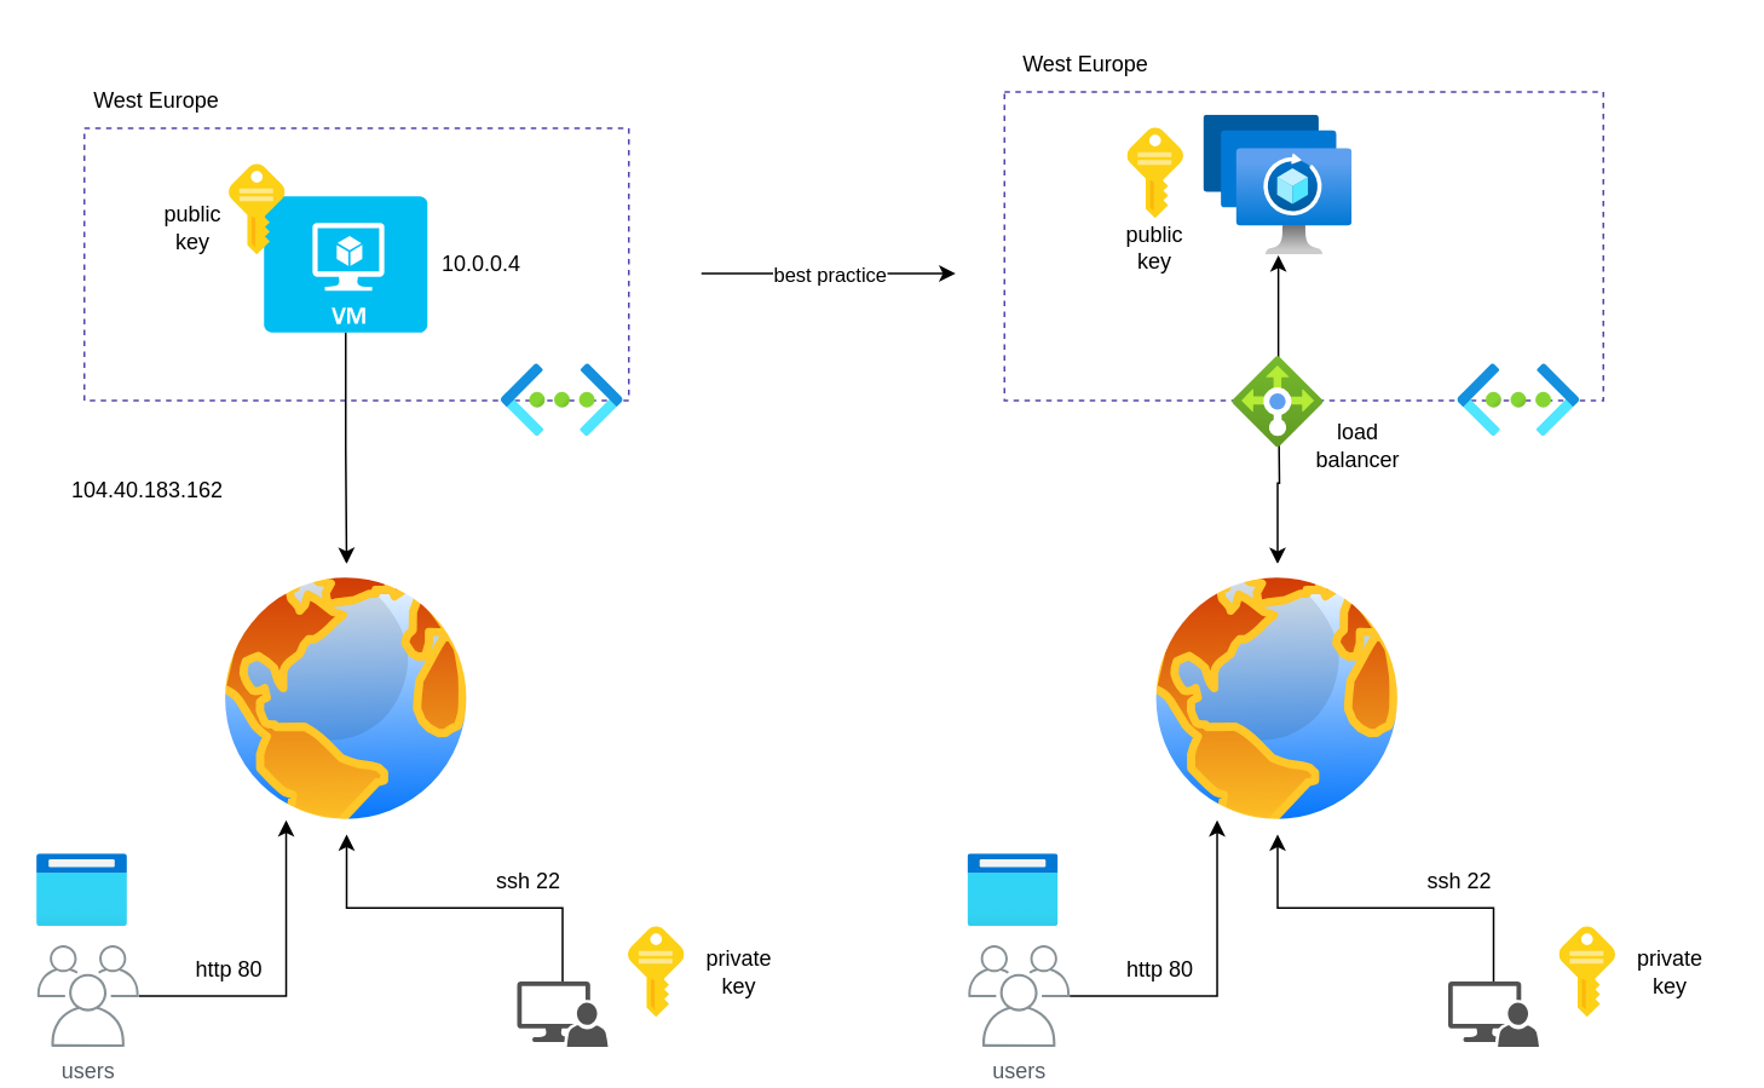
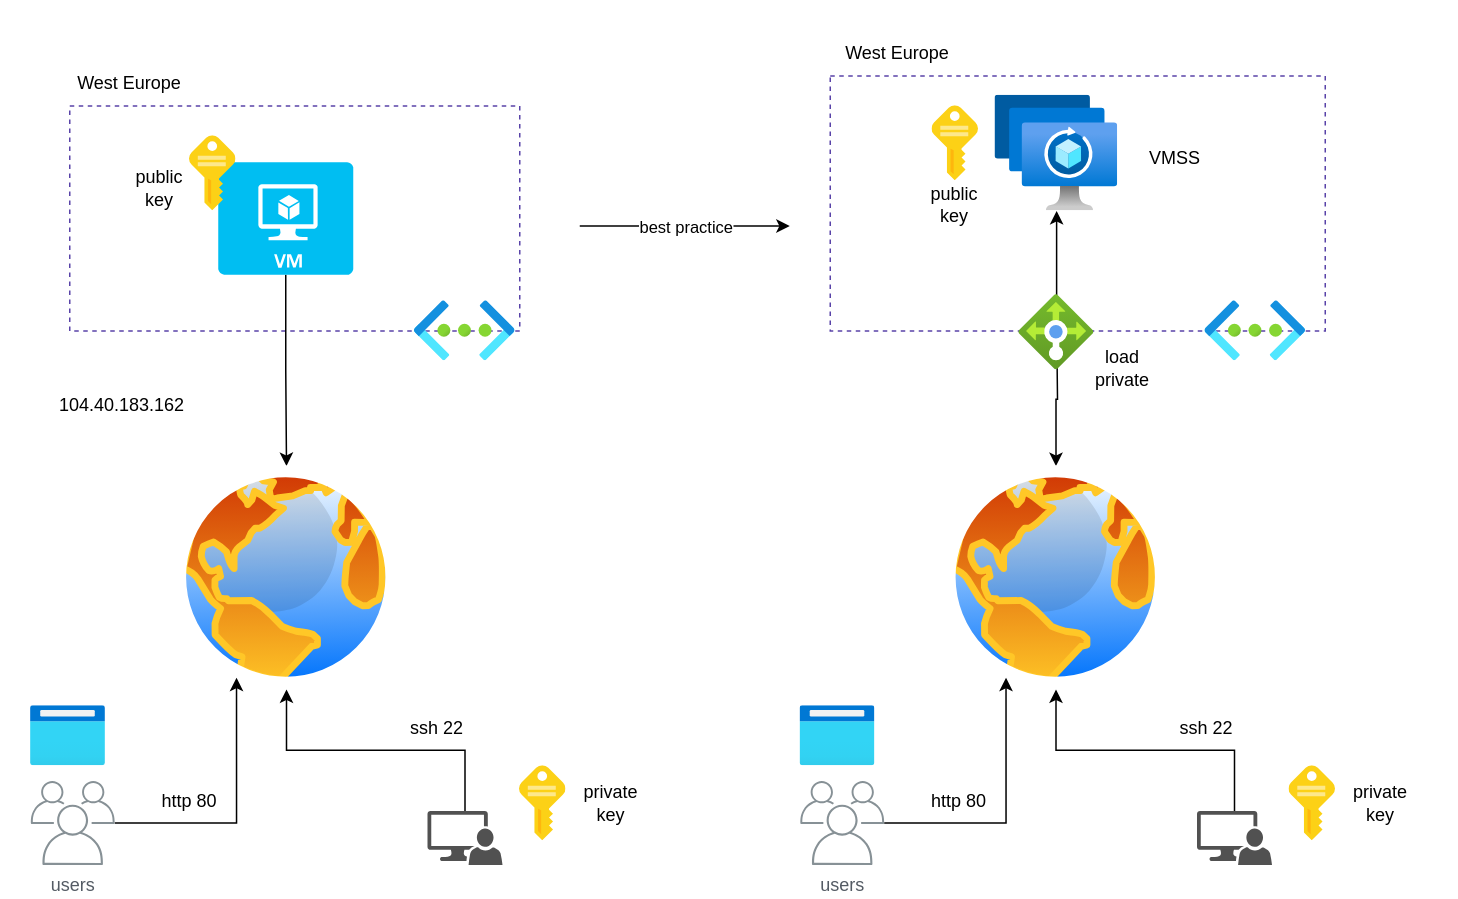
  <mxCell id="0" />
  <mxCell id="1" parent="0" />
  <mxCell id="2" value="West Europe" style="text;strokeColor=none;align=center;fillColor=none;html=1;verticalAlign=middle;whiteSpace=wrap;rounded=0;" parent="1" vertex="1"><mxGeometry x="46" y="40" width="80" height="30" as="geometry" /></mxCell>
  <mxCell id="3" value="" style="rounded=0;whiteSpace=wrap;html=1;fillColor=none;dashed=1;strokeColor=#5943a8;" parent="1" vertex="1"><mxGeometry x="46" y="70" width="300" height="150" as="geometry" /></mxCell>
  <mxCell id="4" value="" style="aspect=fixed;html=1;points=[];align=center;image;fontSize=12;image=img/lib/azure2/networking/Virtual_Networks.svg;" parent="1" vertex="1"><mxGeometry x="276" y="200" width="67" height="40" as="geometry" /></mxCell>
  <mxCell id="5" style="edgeStyle=orthogonalEdgeStyle;rounded=0;orthogonalLoop=1;jettySize=auto;html=1;" parent="1" source="6" target="9" edge="1"><mxGeometry relative="1" as="geometry" /></mxCell>
  <mxCell id="6" value="" style="verticalLabelPosition=bottom;html=1;verticalAlign=top;align=center;strokeColor=none;fillColor=#00BEF2;shape=mxgraph.azure.virtual_machine;dashed=1;" parent="1" vertex="1"><mxGeometry x="145" y="107.5" width="90" height="75" as="geometry" /></mxCell>
- <mxCell id="7" value="10.0.0.4" style="text;strokeColor=none;align=center;fillColor=none;html=1;verticalAlign=middle;whiteSpace=wrap;rounded=0;dashed=1;" parent="1" vertex="1"><mxGeometry x="235" y="130" width="60" height="30" as="geometry" /></mxCell>
  <mxCell id="8" value="104.40.183.162" style="text;strokeColor=none;align=center;fillColor=none;html=1;verticalAlign=middle;whiteSpace=wrap;rounded=0;dashed=1;" parent="1" vertex="1"><mxGeometry x="51" y="255" width="60" height="30" as="geometry" /></mxCell>
  <mxCell id="9" value="" style="aspect=fixed;perimeter=ellipsePerimeter;html=1;align=center;shadow=0;dashed=0;spacingTop=3;image;image=img/lib/active_directory/internet_globe.svg;strokeColor=#5943a8;fillColor=none;" parent="1" vertex="1"><mxGeometry x="116" y="310" width="149" height="149" as="geometry" /></mxCell>
  <mxCell id="10" style="edgeStyle=orthogonalEdgeStyle;rounded=0;orthogonalLoop=1;jettySize=auto;html=1;exitX=0.5;exitY=0;exitDx=0;exitDy=0;exitPerimeter=0;" parent="1" source="11" target="9" edge="1"><mxGeometry relative="1" as="geometry" /></mxCell>
  <mxCell id="11" value="" style="sketch=0;pointerEvents=1;shadow=0;dashed=0;html=1;strokeColor=none;labelPosition=center;verticalLabelPosition=bottom;verticalAlign=top;align=center;fillColor=#515151;shape=mxgraph.mscae.system_center.admin_console" parent="1" vertex="1"><mxGeometry x="284.5" y="540" width="50" height="36" as="geometry" /></mxCell>
  <mxCell id="12" value="ssh 22" style="text;strokeColor=none;align=center;fillColor=none;html=1;verticalAlign=middle;whiteSpace=wrap;rounded=0;dashed=1;" parent="1" vertex="1"><mxGeometry x="261" y="470" width="60" height="30" as="geometry" /></mxCell>
  <mxCell id="13" value="" style="sketch=0;aspect=fixed;html=1;points=[];align=center;image;fontSize=12;image=img/lib/mscae/Key.svg;dashed=1;strokeColor=#5943a8;fillColor=none;" parent="1" vertex="1"><mxGeometry x="126" y="90" width="31" height="50" as="geometry" /></mxCell>
  <mxCell id="14" value="" style="sketch=0;aspect=fixed;html=1;points=[];align=center;image;fontSize=12;image=img/lib/mscae/Key.svg;dashed=1;strokeColor=#5943a8;fillColor=none;" parent="1" vertex="1"><mxGeometry x="346" y="510" width="31" height="50" as="geometry" /></mxCell>
  <mxCell id="15" value="public&lt;br&gt;key" style="text;strokeColor=none;align=center;fillColor=none;html=1;verticalAlign=middle;whiteSpace=wrap;rounded=0;dashed=1;" parent="1" vertex="1"><mxGeometry x="76" y="110" width="60" height="30" as="geometry" /></mxCell>
  <mxCell id="16" value="private key" style="text;strokeColor=none;align=center;fillColor=none;html=1;verticalAlign=middle;whiteSpace=wrap;rounded=0;dashed=1;" parent="1" vertex="1"><mxGeometry x="377" y="520" width="60" height="30" as="geometry" /></mxCell>
  <mxCell id="17" style="edgeStyle=orthogonalEdgeStyle;rounded=0;orthogonalLoop=1;jettySize=auto;html=1;entryX=0.25;entryY=1;entryDx=0;entryDy=0;" parent="1" source="18" target="9" edge="1"><mxGeometry relative="1" as="geometry" /></mxCell>
  <mxCell id="18" value="users" style="sketch=0;outlineConnect=0;gradientColor=none;fontColor=#545B64;strokeColor=none;fillColor=#879196;dashed=0;verticalLabelPosition=bottom;verticalAlign=top;align=center;html=1;fontSize=12;fontStyle=0;aspect=fixed;shape=mxgraph.aws4.illustration_users;pointerEvents=1" parent="1" vertex="1"><mxGeometry x="20" y="520" width="56" height="56" as="geometry" /></mxCell>
  <mxCell id="19" value="" style="aspect=fixed;html=1;points=[];align=center;image;fontSize=12;image=img/lib/azure2/general/Browser.svg;dashed=1;strokeColor=#5943a8;fillColor=none;" parent="1" vertex="1"><mxGeometry x="20" y="470" width="50" height="40" as="geometry" /></mxCell>
  <mxCell id="20" value="http 80" style="text;strokeColor=none;align=center;fillColor=none;html=1;verticalAlign=middle;whiteSpace=wrap;rounded=0;dashed=1;" parent="1" vertex="1"><mxGeometry x="96" y="519" width="60" height="30" as="geometry" /></mxCell>
  <mxCell id="21" value="West Europe" style="text;strokeColor=none;align=center;fillColor=none;html=1;verticalAlign=middle;whiteSpace=wrap;rounded=0;" parent="1" vertex="1"><mxGeometry x="558" y="20" width="80" height="30" as="geometry" /></mxCell>
  <mxCell id="22" value="" style="rounded=0;whiteSpace=wrap;html=1;fillColor=none;dashed=1;strokeColor=#5943a8;" parent="1" vertex="1"><mxGeometry x="553" y="50" width="330" height="170" as="geometry" /></mxCell>
  <mxCell id="23" value="" style="aspect=fixed;html=1;points=[];align=center;image;fontSize=12;image=img/lib/azure2/networking/Virtual_Networks.svg;" parent="1" vertex="1"><mxGeometry x="803" y="200" width="67" height="40" as="geometry" /></mxCell>
  <mxCell id="24" style="edgeStyle=orthogonalEdgeStyle;rounded=0;orthogonalLoop=1;jettySize=auto;html=1;" parent="1" target="25" edge="1"><mxGeometry relative="1" as="geometry"><mxPoint x="704" y="220" as="sourcePoint" /></mxGeometry></mxCell>
  <mxCell id="25" value="" style="aspect=fixed;perimeter=ellipsePerimeter;html=1;align=center;shadow=0;dashed=0;spacingTop=3;image;image=img/lib/active_directory/internet_globe.svg;strokeColor=#5943a8;fillColor=none;" parent="1" vertex="1"><mxGeometry x="629" y="310" width="149" height="149" as="geometry" /></mxCell>
  <mxCell id="26" style="edgeStyle=orthogonalEdgeStyle;rounded=0;orthogonalLoop=1;jettySize=auto;html=1;exitX=0.5;exitY=0;exitDx=0;exitDy=0;exitPerimeter=0;" parent="1" source="27" target="25" edge="1"><mxGeometry relative="1" as="geometry" /></mxCell>
  <mxCell id="27" value="" style="sketch=0;pointerEvents=1;shadow=0;dashed=0;html=1;strokeColor=none;labelPosition=center;verticalLabelPosition=bottom;verticalAlign=top;align=center;fillColor=#515151;shape=mxgraph.mscae.system_center.admin_console" parent="1" vertex="1"><mxGeometry x="797.5" y="540" width="50" height="36" as="geometry" /></mxCell>
  <mxCell id="28" value="ssh 22" style="text;strokeColor=none;align=center;fillColor=none;html=1;verticalAlign=middle;whiteSpace=wrap;rounded=0;dashed=1;" parent="1" vertex="1"><mxGeometry x="774" y="470" width="60" height="30" as="geometry" /></mxCell>
  <mxCell id="29" value="" style="sketch=0;aspect=fixed;html=1;points=[];align=center;image;fontSize=12;image=img/lib/mscae/Key.svg;dashed=1;strokeColor=#5943a8;fillColor=none;" parent="1" vertex="1"><mxGeometry x="621" y="70" width="31" height="50" as="geometry" /></mxCell>
  <mxCell id="30" value="" style="sketch=0;aspect=fixed;html=1;points=[];align=center;image;fontSize=12;image=img/lib/mscae/Key.svg;dashed=1;strokeColor=#5943a8;fillColor=none;" parent="1" vertex="1"><mxGeometry x="859" y="510" width="31" height="50" as="geometry" /></mxCell>
  <mxCell id="31" value="public&lt;br&gt;key" style="text;strokeColor=none;align=center;fillColor=none;html=1;verticalAlign=middle;whiteSpace=wrap;rounded=0;dashed=1;" parent="1" vertex="1"><mxGeometry x="606" y="121" width="60" height="30" as="geometry" /></mxCell>
  <mxCell id="32" value="private key" style="text;strokeColor=none;align=center;fillColor=none;html=1;verticalAlign=middle;whiteSpace=wrap;rounded=0;dashed=1;" parent="1" vertex="1"><mxGeometry x="890" y="520" width="60" height="30" as="geometry" /></mxCell>
  <mxCell id="33" style="edgeStyle=orthogonalEdgeStyle;rounded=0;orthogonalLoop=1;jettySize=auto;html=1;entryX=0.25;entryY=1;entryDx=0;entryDy=0;" parent="1" source="34" target="25" edge="1"><mxGeometry relative="1" as="geometry" /></mxCell>
  <mxCell id="34" value="users" style="sketch=0;outlineConnect=0;gradientColor=none;fontColor=#545B64;strokeColor=none;fillColor=#879196;dashed=0;verticalLabelPosition=bottom;verticalAlign=top;align=center;html=1;fontSize=12;fontStyle=0;aspect=fixed;shape=mxgraph.aws4.illustration_users;pointerEvents=1" parent="1" vertex="1"><mxGeometry x="533" y="520" width="56" height="56" as="geometry" /></mxCell>
  <mxCell id="35" value="" style="aspect=fixed;html=1;points=[];align=center;image;fontSize=12;image=img/lib/azure2/general/Browser.svg;dashed=1;strokeColor=#5943a8;fillColor=none;" parent="1" vertex="1"><mxGeometry x="533" y="470" width="50" height="40" as="geometry" /></mxCell>
  <mxCell id="36" value="http 80" style="text;strokeColor=none;align=center;fillColor=none;html=1;verticalAlign=middle;whiteSpace=wrap;rounded=0;dashed=1;" parent="1" vertex="1"><mxGeometry x="609" y="519" width="60" height="30" as="geometry" /></mxCell>
  <mxCell id="37" value="" style="aspect=fixed;html=1;points=[];align=center;image;fontSize=12;image=img/lib/azure2/networking/Spot_VMSS.svg;strokeColor=default;fillColor=none;" parent="1" vertex="1"><mxGeometry x="663" y="63" width="81.81" height="77" as="geometry" /></mxCell>
  <mxCell id="38" value="" style="edgeStyle=orthogonalEdgeStyle;rounded=0;orthogonalLoop=1;jettySize=auto;html=1;" parent="1" source="39" target="37" edge="1"><mxGeometry relative="1" as="geometry" /></mxCell>
  <mxCell id="39" value="" style="aspect=fixed;html=1;points=[];align=center;image;fontSize=12;image=img/lib/azure2/networking/Load_Balancers.svg;strokeColor=default;fillColor=none;" parent="1" vertex="1"><mxGeometry x="678.91" y="196" width="50" height="50" as="geometry" /></mxCell>
+ <mxCell id="40" value="VMSS" style="text;strokeColor=none;align=center;fillColor=none;html=1;verticalAlign=middle;whiteSpace=wrap;rounded=0;" parent="1" vertex="1"><mxGeometry x="753" y="90" width="60" height="30" as="geometry" /></mxCell>
  <mxCell id="41" value="" style="endArrow=classic;html=1;rounded=0;" parent="1" edge="1"><mxGeometry relative="1" as="geometry"><mxPoint x="386" y="150" as="sourcePoint" /><mxPoint x="526" y="150" as="targetPoint" /></mxGeometry></mxCell>
  <mxCell id="42" value="best practice" style="edgeLabel;resizable=0;html=1;align=center;verticalAlign=middle;strokeColor=default;fillColor=none;" parent="41" connectable="0" vertex="1"><mxGeometry relative="1" as="geometry" /></mxCell>
- <mxCell id="43" value="load balancer" style="text;strokeColor=none;align=center;fillColor=none;html=1;verticalAlign=middle;whiteSpace=wrap;rounded=0;" parent="1" vertex="1"><mxGeometry x="718" y="230" width="60" height="30" as="geometry" /></mxCell>
+ <mxCell id="43" value="load private" style="text;strokeColor=none;align=center;fillColor=none;html=1;verticalAlign=middle;whiteSpace=wrap;rounded=0;" parent="1" vertex="1"><mxGeometry x="718" y="230" width="60" height="30" as="geometry" /></mxCell>
